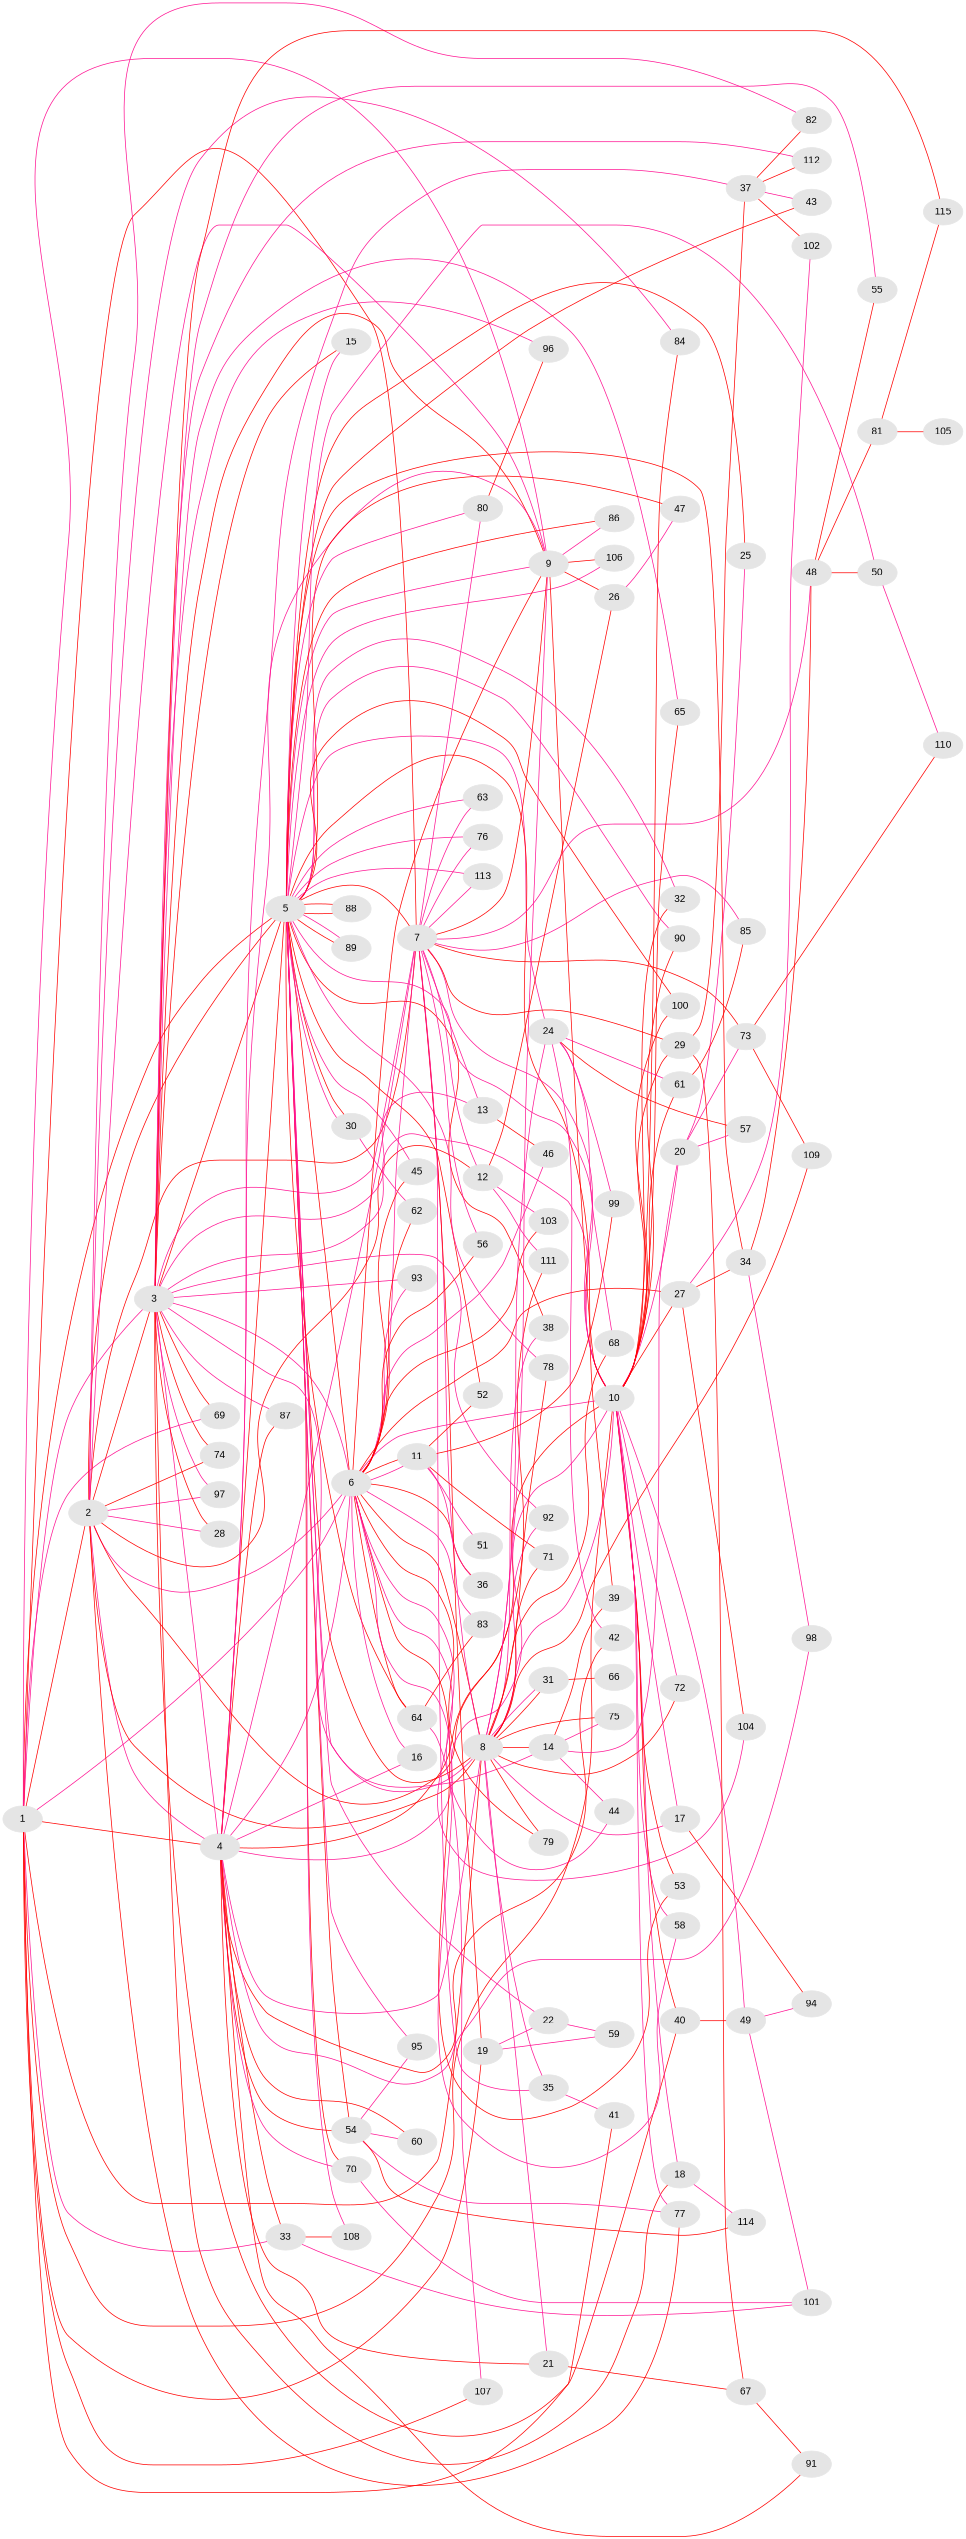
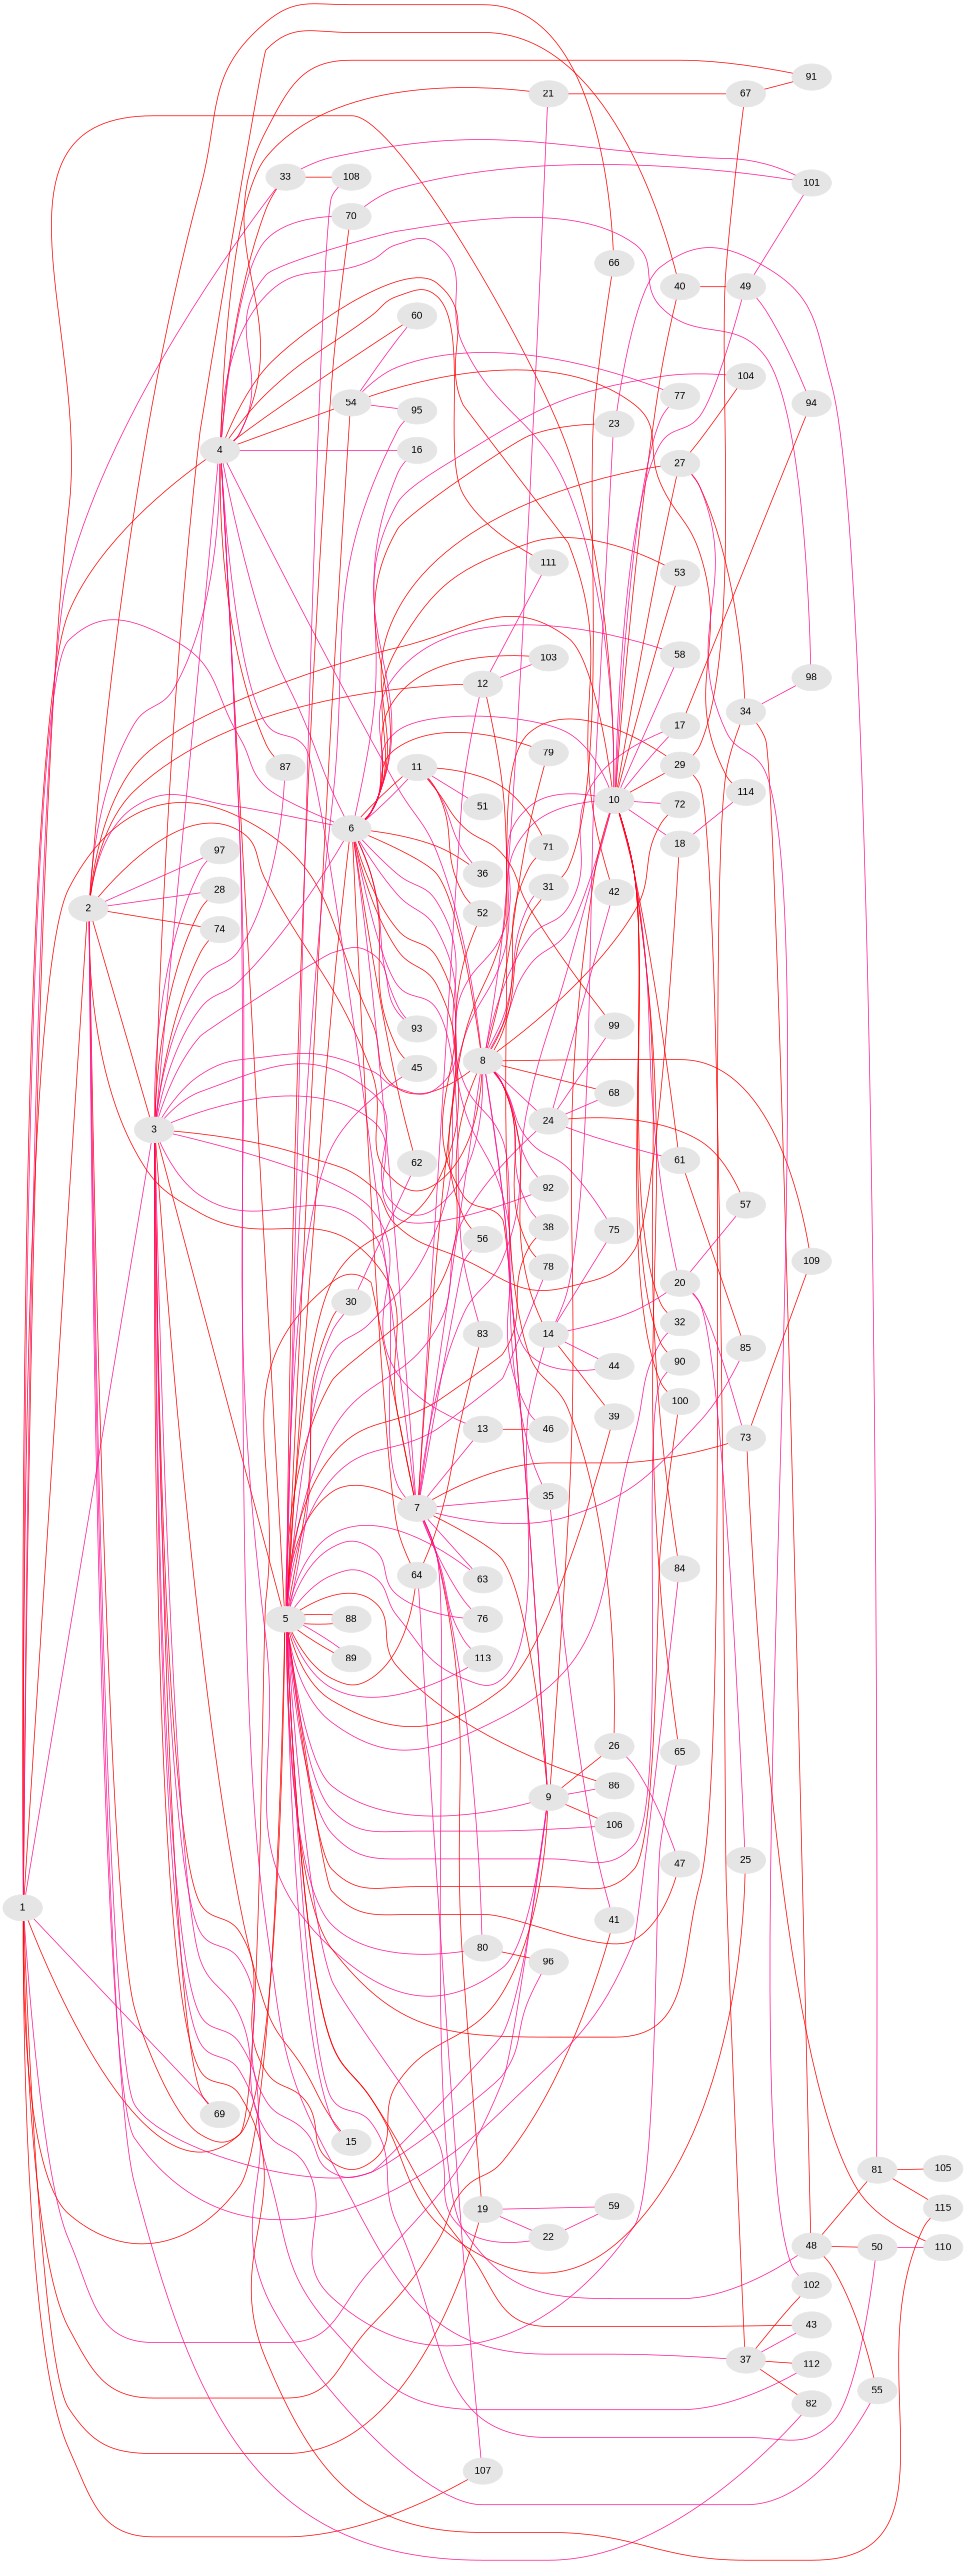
  graph {
    fontname="Liberation Sans"
    rankdir=LR
    node [color=gray90 fontname="Liberation Sans" style=filled]
    edge [color=deeppink fontname="Liberation Sans"]
    1
    2
    3
    4
    5
    6
    7
    8
    9
    10
    19
    33
    41
    69
    107
    12
    28
    66
    74
    82
    84
    97
    13
    15
    18
    40
    55
    65
    87
    92
    93
    96
    112
    115
    16
    21
    37
    42
    54
    60
    70
    91
    98
    111
    14
    22
    24
    25
    30
    32
    34
    38
    39
    43
    45
    47
    50
    52
    63
    64
    76
    78
    80
    86
    88
    89
    90
    95
    100
    106
    108
    113
    11
+   23
    27
    36
    44
    46
    53
    56
    58
    62
    79
    83
    103
    104
    29
    35
    48
    73
    85
    17
    31
    68
    71
    72
    75
    109
    26
    20
    49
    61
    77
    59
    101
    114
    67
    102
    99
    57
    110
    51
    81
    94
    105
    1 -- 2 [color=red]
    1 -- 3
    1 -- 4 [color=red]
    1 -- 5 [color=red]
    1 -- 6
    1 -- 7 [color=red]
    1 -- 8 [color=red]
    1 -- 9
    1 -- 10 [color=red]
    1 -- 19 [color=red]
    1 -- 33
    1 -- 41 [color=red]
    1 -- 69
    1 -- 107 [color=red]
    2 -- 3 [color=red]
    2 -- 4
    2 -- 5 [color=red]
    2 -- 6
    2 -- 7 [color=red]
    2 -- 8 [color=red]
    2 -- 9
    2 -- 10 [color=red]
    2 -- 12 [color=red]
    2 -- 28
-   2 -- 77 [color=red]
+   2 -- 66 [color=red]
    2 -- 74 [color=red]
    2 -- 82
    2 -- 84
    2 -- 97
    3 -- 4
    3 -- 5 [color=red]
    3 -- 6
    3 -- 7
    3 -- 8
    3 -- 9 [color=red]
    3 -- 10
    3 -- 69 [color=red]
    3 -- 28 [color=red]
    3 -- 74 [color=red]
    3 -- 97
    3 -- 13
    3 -- 15 [color=red]
    3 -- 18 [color=red]
    3 -- 40 [color=red]
    3 -- 55
    3 -- 65
    3 -- 87
    3 -- 92
    3 -- 93
    3 -- 96
    3 -- 112
    3 -- 115 [color=red]
    4 -- 5 [color=red]
    4 -- 6
    4 -- 7
    4 -- 8
    4 -- 9
    4 -- 10
    4 -- 33 [color=red]
    4 -- 87 [color=red]
    4 -- 16
    4 -- 21 [color=red]
    4 -- 37
    4 -- 42 [color=red]
    4 -- 54 [color=red]
    4 -- 60 [color=red]
    4 -- 70
    4 -- 91 [color=red]
    4 -- 98
    4 -- 111 [color=red]
    5 -- 6 [color=red]
    5 -- 7 [color=red]
    5 -- 8 [color=red]
    5 -- 9
    5 -- 10
    5 -- 15
    5 -- 54 [color=red]
    5 -- 70 [color=red]
    5 -- 14
    5 -- 22
    5 -- 24
    5 -- 25 [color=red]
    5 -- 30
    5 -- 30 [color=red]
    5 -- 32
    5 -- 34 [color=red]
    5 -- 38 [color=red]
    5 -- 39 [color=red]
    5 -- 43 [color=red]
    5 -- 45
    5 -- 47 [color=red]
    5 -- 50
    5 -- 52 [color=red]
    5 -- 63
    5 -- 64 [color=red]
    5 -- 76
    5 -- 78
    5 -- 80
    5 -- 86 [color=red]
    5 -- 88 [color=red]
    5 -- 88 [color=red]
    5 -- 89 [color=red]
    5 -- 89
    5 -- 90
    5 -- 95
    5 -- 100 [color=red]
    5 -- 106
    5 -- 108
    5 -- 113
    6 -- 7
    6 -- 8 [color=red]
    6 -- 9 [color=red]
    6 -- 10
    6 -- 93
    6 -- 16
    6 -- 45 [color=red]
    6 -- 64 [color=red]
    6 -- 11
    6 -- 11 [color=red]
+   6 -- 23 [color=red]
    6 -- 27 [color=red]
    6 -- 36 [color=red]
    6 -- 44
    6 -- 46
    6 -- 53 [color=red]
    6 -- 56 [color=red]
    6 -- 58
    6 -- 62 [color=red]
    6 -- 79 [color=red]
    6 -- 83
    6 -- 103 [color=red]
    6 -- 104
    7 -- 8
    7 -- 9 [color=red]
    7 -- 10
    7 -- 19 [color=red]
    7 -- 12
    7 -- 13
    7 -- 63
    7 -- 76
    7 -- 80
    7 -- 113
    7 -- 56
    7 -- 29 [color=red]
    7 -- 35
    7 -- 48
    7 -- 73 [color=red]
    7 -- 85
    8 -- 9
    8 -- 10
    8 -- 92
    8 -- 21
    8 -- 14 [color=red]
    8 -- 24
    8 -- 38
    8 -- 78 [color=red]
    8 -- 79 [color=red]
    8 -- 35
    8 -- 17
    8 -- 31 [color=red]
    8 -- 31
    8 -- 68 [color=red]
    8 -- 71 [color=red]
    8 -- 72 [color=red]
-   8 -- 75 [color=red]
+   8 -- 75
    8 -- 109 [color=red]
    9 -- 10 [color=red]
    9 -- 86
    9 -- 106 [color=red]
    9 -- 26 [color=red]
    10 -- 84 [color=red]
    10 -- 18
    10 -- 40 [color=red]
    10 -- 65 [color=red]
    10 -- 32 [color=red]
    10 -- 90 [color=red]
    10 -- 100 [color=red]
    10 -- 27 [color=red]
    10 -- 53 [color=red]
    10 -- 58
    10 -- 29 [color=red]
    10 -- 17
    10 -- 72
    10 -- 20
    10 -- 49
    10 -- 61 [color=red]
    10 -- 77
    19 -- 22
    19 -- 59
    33 -- 108 [color=red]
    33 -- 101
    12 -- 111
    12 -- 103
    12 -- 26 [color=red]
    13 -- 46 [color=red]
    18 -- 114
    40 -- 49 [color=red]
    21 -- 67 [color=red]
    37 -- 82 [color=red]
    37 -- 112 [color=red]
    37 -- 43
    37 -- 102 [color=red]
    54 -- 60
    54 -- 95
    54 -- 77
    54 -- 114 [color=red]
    70 -- 101
    14 -- 39 [color=red]
+   14 -- 23
    14 -- 44
    14 -- 75
    14 -- 20
    22 -- 59
    24 -- 42
    24 -- 68
    24 -- 61
    24 -- 99
    24 -- 57 [color=red]
    30 -- 62
    34 -- 98
    34 -- 48 [color=red]
    50 -- 110
    64 -- 107
    64 -- 83 [color=red]
    80 -- 96 [color=red]
    11 -- 52 [color=red]
    11 -- 36
    11 -- 71 [color=red]
    11 -- 99 [color=red]
    11 -- 51
+   23 -- 81
    27 -- 34 [color=red]
    27 -- 104 [color=red]
    27 -- 102
    29 -- 37 [color=red]
    29 -- 67 [color=red]
    35 -- 41
    48 -- 55 [color=red]
    48 -- 50 [color=red]
    48 -- 81 [color=red]
    73 -- 109 [color=red]
    73 -- 110 [color=red]
    17 -- 94 [color=red]
    31 -- 66 [color=red]
    26 -- 47
    20 -- 25
    20 -- 73
    20 -- 57
    49 -- 101
    49 -- 94
    61 -- 85 [color=red]
    67 -- 91 [color=red]
    81 -- 115 [color=red]
    81 -- 105 [color=red]
  }
